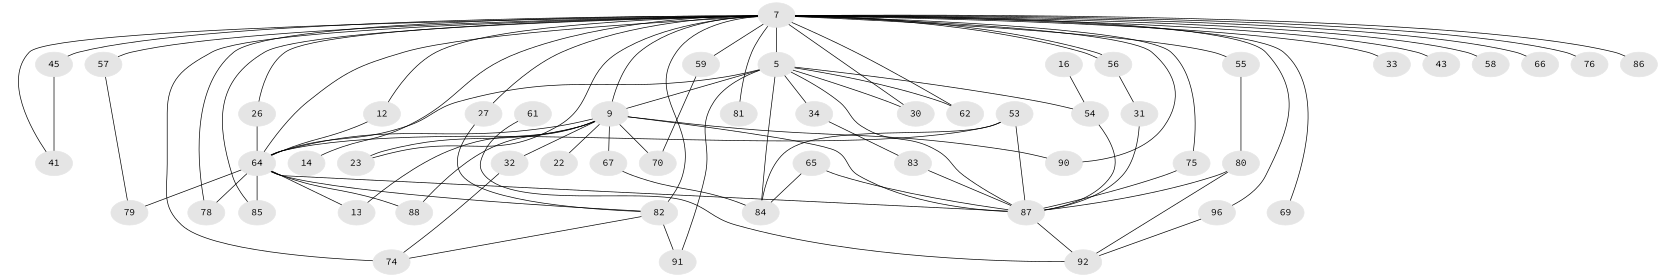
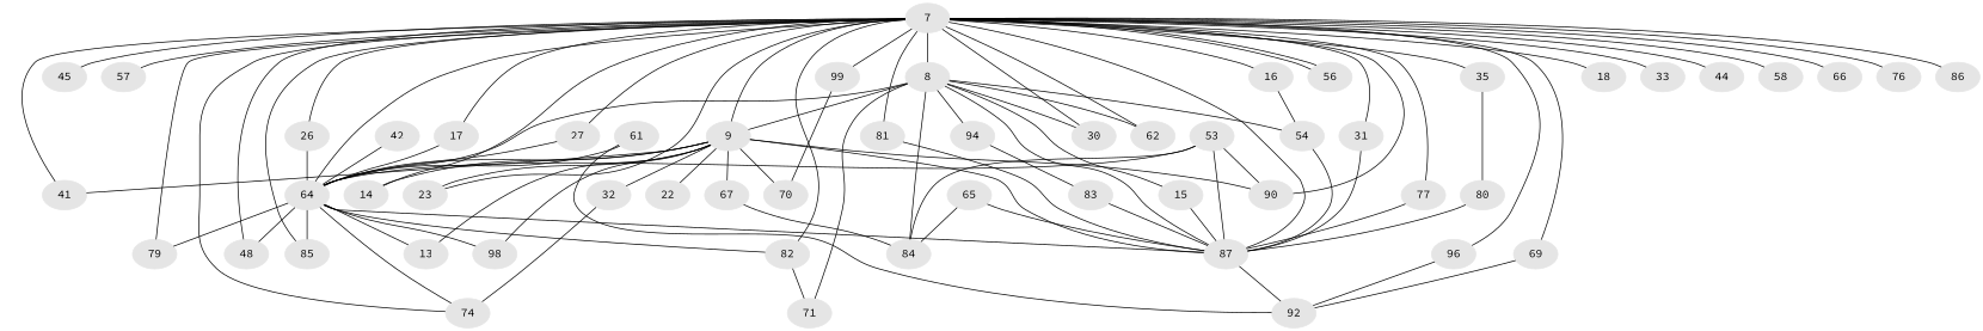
  graph {
    fontname="Source Code Pro"
    node [color=gray90 fontname="Source Code Pro" style=filled]
    edge [fontname="Source Code Pro"]
    7 [super="+1+3"]
-   8 [super="+6" label=5]
+   8 [super="+6"]
    9 [super="+5"]
    14
    16
-   17 [label=12]
+   17
+   18
    23 [super="+11"]
    26
    27
    30
    31
    33
-   35 [label=55]
+   35
    n15 [label=96]
    41
-   44 [label=43]
+   44
    45
    56
    57
    58
-   59 [super="+38"]
+   59 [super="+38" label=99]
    62 [super="+37"]
    64 [super="+21+40+50+10"]
    66
    69
    74 [super="+71"]
    76 [super="+55"]
-   77 [label=75]
-   78
+   77
+   78 [label=48]
    79
    81 [super="+72"]
    82 [super="+48+39"]
    85 [super="+46"]
    86
    87 [super="+47+68"]
    90 [super="+24+89"]
-   34
+   15
+   34 [label=94]
    54 [super="+49"]
    84 [super="+43"]
-   91
+   91 [label=71]
    22
    32
    67
    70
    n47 [label=13]
-   88
+   88 [label=98]
    80
    92 [super="+28"]
    83
+   42
    53 [super="+13"]
    61 [super="+51"]
    65
    7 -- 8 [weight=6]
    7 -- 9 [weight=6]
    7 -- 14
+   7 -- 16 [weight=2]
    7 -- 17
+   7 -- 18 [weight=2]
    7 -- 23 [weight=2]
    7 -- 26
    7 -- 27
    7 -- 30
-   56 -- 31
+   7 -- 31
    7 -- 33 [weight=2]
    7 -- 35 [weight=2]
    7 -- n15
    7 -- 41
    7 -- 44 [weight=2]
    7 -- 45 [weight=2]
    7 -- 56
    7 -- 56
    7 -- 57 [weight=2]
    7 -- 58 [weight=2]
    7 -- 59 [weight=2]
    7 -- 62 [weight=2]
    7 -- 64 [weight=10]
    7 -- 66 [weight=2]
    7 -- 69
    7 -- 74
    7 -- 76
    7 -- 77
    7 -- 78
-   57 -- 79
+   7 -- 79
    7 -- 81
    7 -- 82 [weight=3]
    7 -- 85
    7 -- 86 [weight=2]
+   7 -- 87 [weight=5]
    7 -- 90 [weight=6]
    8 -- 9 [weight=4]
    8 -- 30
    8 -- 62
    8 -- 64 [weight=5]
    8 -- 87 [weight=3]
+   8 -- 15
    8 -- 34 [weight=2]
    8 -- 54
    8 -- 84 [weight=2]
    8 -- 91
+   9 -- 14
    9 -- 23
-   45 -- 41
+   9 -- 41
    9 -- 64 [weight=6]
    9 -- 87 [weight=2]
    9 -- 90 [weight=2]
    9 -- 22
    9 -- 32 [weight=2]
    9 -- 67
    9 -- 70
    9 -- n47
    9 -- 88
    16 -- 54
    17 -- 64
    26 -- 64
-   27 -- 82
+   27 -- 64
    31 -- 87
    35 -- 80
    n15 -- 92
    59 -- 70
-   82 -- 74
+   64 -- 74
    64 -- 78
    64 -- 79
    64 -- 82
    64 -- 85 [weight=2]
    64 -- 87 [weight=3]
    64 -- n47
    64 -- 88
-   80 -- 92
+   69 -- 92
    77 -- 87 [weight=2]
+   81 -- 87
    82 -- 91
    87 -- 92 [weight=2]
+   15 -- 87
    34 -- 83
    54 -- 87
    32 -- 74
    67 -- 84
    80 -- 87
    83 -- 87
+   42 -- 64 [weight=2]
    53 -- 64
    53 -- 87 [weight=2]
+   53 -- 90
    53 -- 84
+   61 -- 64 [weight=2]
    61 -- 92
    65 -- 87
    65 -- 84
  }
